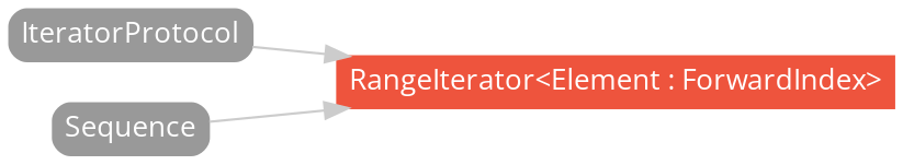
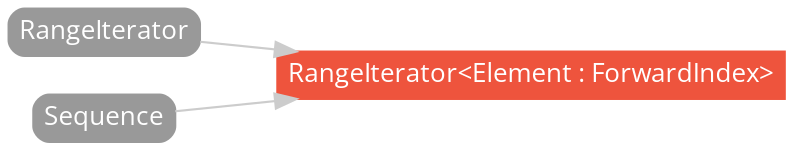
  strict digraph {
    rankdir=LR
    fontname="Open Sans"
    node [color="#999999" fillcolor="#999999" fontcolor=white fontname="Open Sans" fontsize=12 margin="0.07,0.05" shape=box style="filled,rounded"]
    edge [color="#cccccc" fontname="Open Sans"]
    "RangeIterator<Element : ForwardIndex>" [color="#ee543d" fillcolor="#ee543d" height=0.3 style=filled]
-   IteratorProtocol [height=0.3]
+   IteratorProtocol [height=0.3 label=RangeIterator]
    Sequence [height=0.3]
    subgraph sub_1 {
      rank=max
      "RangeIterator<Element : ForwardIndex>"
    }
    IteratorProtocol -> "RangeIterator<Element : ForwardIndex>"
    Sequence -> "RangeIterator<Element : ForwardIndex>"
  }
